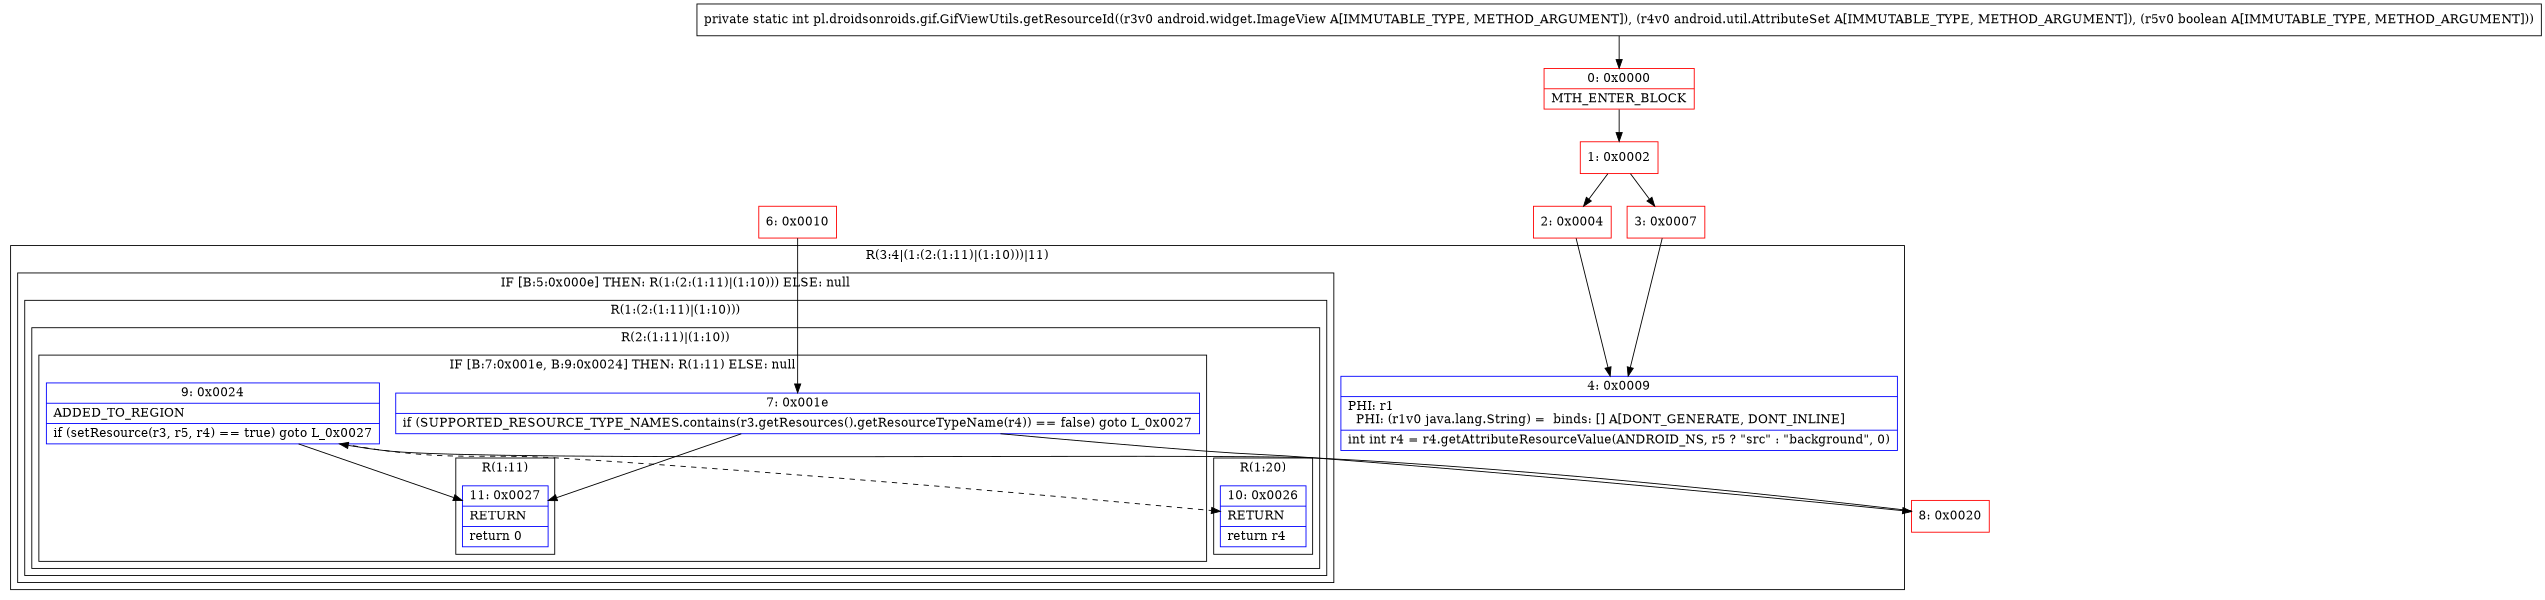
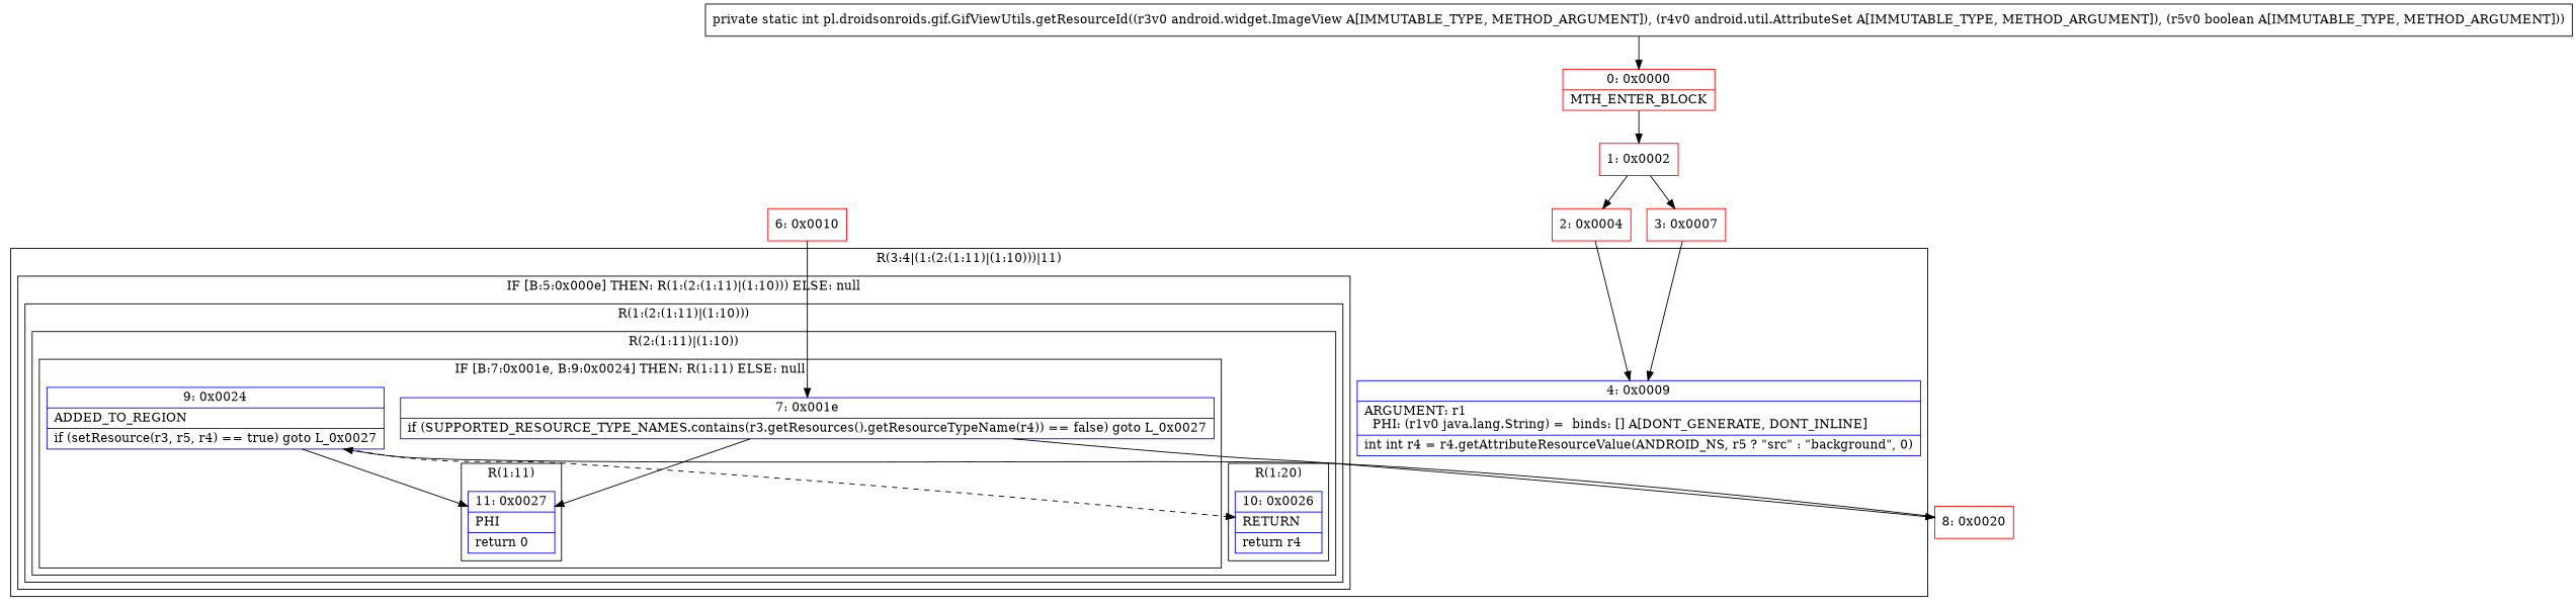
  digraph {
    node [color=red shape=record]
-   n1 [color=blue label="{11\:\ 0x0027|RETURN\l|return 0\l}"]
+   n1 [color=blue label="{11\:\ 0x0027|PHI\l|return 0\l}"]
    n2 [color=blue label="{7\:\ 0x001e|if (SUPPORTED_RESOURCE_TYPE_NAMES.contains(r3.getResources().getResourceTypeName(r4)) == false) goto L_0x0027\l}"]
    n3 [color=blue label="{9\:\ 0x0024|ADDED_TO_REGION\l|if (setResource(r3, r5, r4) == true) goto L_0x0027\l}"]
    n4 [color=blue label="{10\:\ 0x0026|RETURN\l|return r4\l}"]
-   n5 [color=blue label="{4\:\ 0x0009|PHI: r1 \l  PHI: (r1v0 java.lang.String) =  binds: [] A[DONT_GENERATE, DONT_INLINE]\l|int int r4 = r4.getAttributeResourceValue(ANDROID_NS, r5 ? \"src\" : \"background\", 0)\l}"]
+   n5 [color=blue label="{4\:\ 0x0009|ARGUMENT: r1 \l  PHI: (r1v0 java.lang.String) =  binds: [] A[DONT_GENERATE, DONT_INLINE]\l|int int r4 = r4.getAttributeResourceValue(ANDROID_NS, r5 ? \"src\" : \"background\", 0)\l}"]
    n6 [label="{8\:\ 0x0020}"]
    n7 [label="{6\:\ 0x0010}"]
    n8 [label="{0\:\ 0x0000|MTH_ENTER_BLOCK\l}"]
    n9 [label="{1\:\ 0x0002}"]
    n10 [label="{2\:\ 0x0004}"]
    n11 [label="{3\:\ 0x0007}"]
    n12 [label="{private static int pl.droidsonroids.gif.GifViewUtils.getResourceId((r3v0 android.widget.ImageView A[IMMUTABLE_TYPE, METHOD_ARGUMENT]), (r4v0 android.util.AttributeSet A[IMMUTABLE_TYPE, METHOD_ARGUMENT]), (r5v0 boolean A[IMMUTABLE_TYPE, METHOD_ARGUMENT])) }" color=""]
    subgraph cluster_1 {
      label="R(3:4|(1:(2:(1:11)|(1:10)))|11)"
      n5
      subgraph cluster_2 {
        label="IF [B:5:0x000e] THEN: R(1:(2:(1:11)|(1:10))) ELSE: null"
        subgraph cluster_3 {
          label="R(1:(2:(1:11)|(1:10)))"
          subgraph cluster_4 {
            label="R(2:(1:11)|(1:10))"
            subgraph cluster_5 {
              label="IF [B:7:0x001e, B:9:0x0024] THEN: R(1:11) ELSE: null"
              n2
              n3
              subgraph cluster_6 {
                label="R(1:11)"
                n1
              }
            }
            subgraph cluster_7 {
              label="R(1:20)"
              n4
            }
          }
        }
      }
    }
    n2 -> n1
    n2 -> n6 [style=solid]
    n3 -> n1
    n3 -> n4 [style=dashed]
    n6 -> n3
    n7 -> n2
    n8 -> n9
    n9 -> n10
    n9 -> n11
    n10 -> n5
    n11 -> n5
    n12 -> n8
  }
